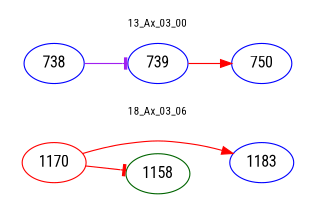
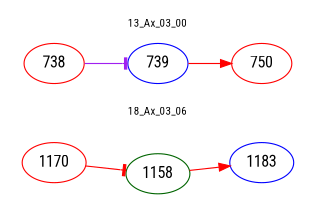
  digraph {
    fontname="Roboto Condensed"
    rankdir=LR
    node [color=red fontname="Roboto Condensed"]
    edge [arrowhead=tee color=red fontname="Roboto Condensed"]
    n1 [label=1170]
    n2 [color=darkgreen label=1158]
    n3 [color=blue label=1183]
-   n4 [color=blue label=738]
+   n4 [label=738]
    n5 [color=blue label=739]
-   n6 [color=blue label=750]
+   n6 [label=750]
    subgraph cluster_1 {
      color=white
      fontsize=10
      label="18_Ax_03_06"
      n1
      n2
      n3
    }
    subgraph cluster_2 {
      color=white
      fontsize=10
      label="13_Ax_03_00"
      n4
      n5
      n6
    }
    n1 -> n2
-   n1 -> n3 [arrowhead=normal]
+   n2 -> n3 [arrowhead=normal]
    n4 -> n5 [color=purple]
    n5 -> n6 [arrowhead=normal]
  }
